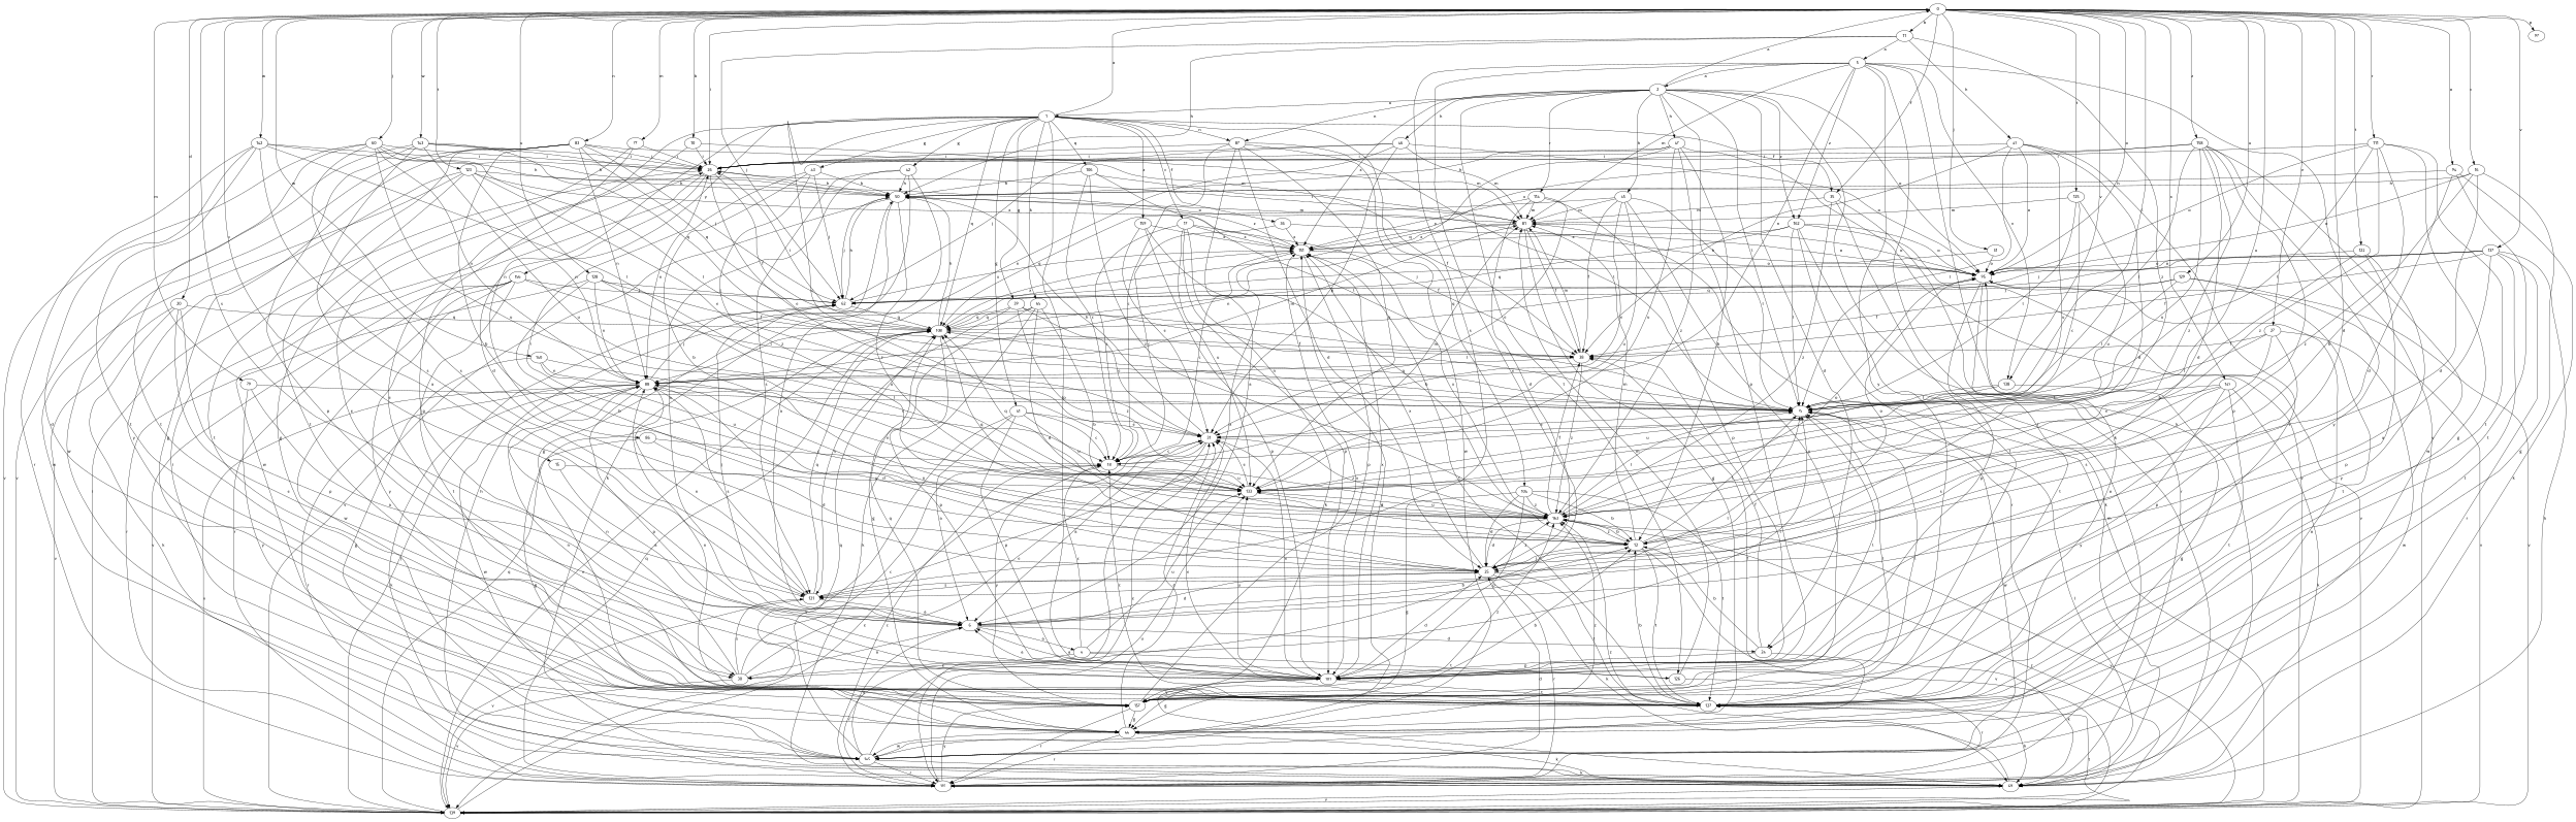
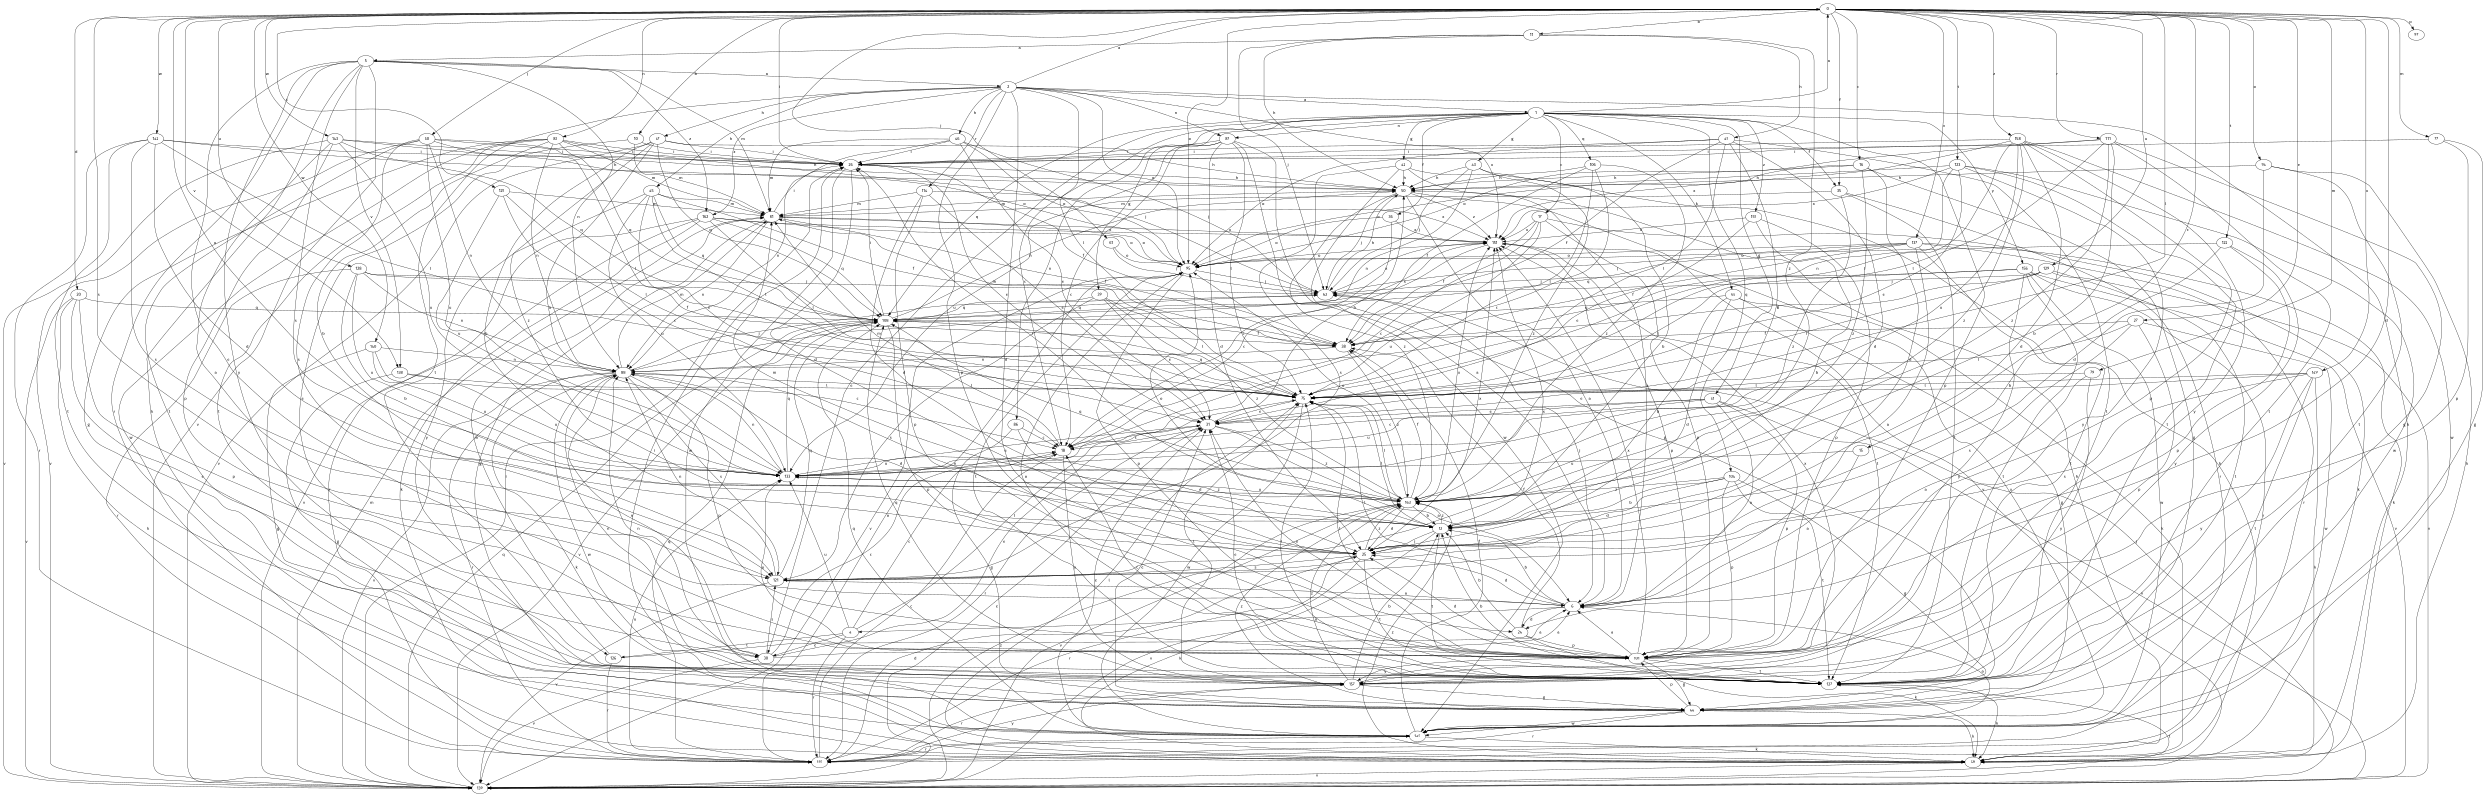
  strict digraph {
    fontname="Fira Sans"
    node [fontname="Fira Sans"]
    edge [fontname="Fira Sans"]
    0
    10
    11
    15
    16
    20
    24
    27
    35
    n10 [label=26]
    60
    61
    75
    77
    79
    83
    94
    95
    97
    111
    121
    122
    123
    125
    128
    129
    133
    137
    138
    140
    142
    143
    149
    158
    30
    81
    5
    62
    49
    50
    163
    6
    25
    44
    101
    108
    69
    139
    12
    38
    145
    115
    127
    31
    88
    157
    151
    18
    1
    17
    36
    39
    41
    42
    43
    65
    86
    87
    104
    106
    156
    159
    2
    45
    46
    47
    114
    126
    162
    4
    0 -> 10 [label=b]
    0 -> 11 [label=b]
    0 -> 15 [label=c]
    0 -> 16 [label=c]
    0 -> 20 [label=d]
    0 -> 24 [label=d]
    0 -> 27 [label=e]
    0 -> 35 [label=f]
    0 -> n10 [label=i]
    0 -> 60 [label=j]
    0 -> 61 [label=j]
    0 -> 75 [label=l]
    0 -> 77 [label=m]
    0 -> 79 [label=m]
    0 -> 83 [label=n]
    0 -> 94 [label=o]
    0 -> 95 [label=o]
    0 -> 97 [label=p]
    0 -> 111 [label=r]
    0 -> 121 [label=s]
    0 -> 122 [label=t]
    0 -> 123 [label=t]
    0 -> 125 [label=t]
    0 -> 128 [label=u]
    0 -> 129 [label=u]
    0 -> 133 [label=u]
    0 -> 137 [label=v]
    0 -> 138 [label=v]
    0 -> 140 [label=w]
    0 -> 142 [label=w]
    0 -> 143 [label=w]
    0 -> 149 [label=x]
    0 -> 158 [label=z]
    10 -> n10 [label=i]
    10 -> 30 [label=e]
    10 -> 81 [label=m]
    11 -> 5 [label=a]
    11 -> 62 [label=j]
    11 -> 49 [label=h]
    11 -> 50 [label=h]
    11 -> 163 [label=z]
    15 -> 133 [label=u]
    15 -> 6 [label=a]
    16 -> 95 [label=o]
    16 -> 50 [label=h]
    16 -> 163 [label=z]
    16 -> 25 [label=d]
    16 -> 44 [label=g]
    20 -> 30 [label=e]
    20 -> 101 [label=p]
    20 -> 108 [label=q]
    20 -> 69 [label=k]
    20 -> 139 [label=v]
    24 -> 101 [label=p]
    24 -> 69 [label=k]
    24 -> 12 [label=b]
    24 -> 38 [label=f]
    27 -> 75 [label=l]
    27 -> 121 [label=s]
    27 -> 101 [label=p]
    27 -> 38 [label=f]
    27 -> 145 [label=w]
    35 -> 81 [label=m]
    35 -> 163 [label=z]
    35 -> 115 [label=r]
    35 -> 127 [label=t]
    n10 -> 50 [label=h]
    n10 -> 25 [label=d]
    n10 -> 38 [label=f]
    n10 -> 145 [label=w]
    n10 -> 31 [label=e]
    60 -> n10 [label=i]
    60 -> 75 [label=l]
    60 -> 121 [label=s]
    60 -> 133 [label=u]
    60 -> 50 [label=h]
    60 -> 139 [label=v]
    60 -> 127 [label=t]
    60 -> 88 [label=n]
    61 -> 95 [label=o]
    61 -> 62 [label=j]
    75 -> 108 [label=q]
    75 -> 145 [label=w]
    75 -> 31 [label=e]
    77 -> n10 [label=i]
    77 -> 44 [label=g]
    77 -> 101 [label=p]
    79 -> 75 [label=l]
    79 -> 6 [label=a]
    79 -> 157 [label=y]
    83 -> n10 [label=i]
    83 -> 81 [label=m]
    83 -> 62 [label=j]
    83 -> 44 [label=g]
    83 -> 108 [label=q]
    83 -> 12 [label=b]
    83 -> 145 [label=w]
    83 -> 127 [label=t]
    83 -> 88 [label=n]
    94 -> 50 [label=h]
    94 -> 25 [label=d]
    94 -> 69 [label=k]
    94 -> 127 [label=t]
    95 -> 62 [label=j]
    95 -> 101 [label=p]
    95 -> 139 [label=v]
    95 -> 127 [label=t]
    111 -> n10 [label=i]
    111 -> 75 [label=l]
    111 -> 95 [label=o]
    111 -> 163 [label=z]
    111 -> 44 [label=g]
    111 -> 12 [label=b]
    111 -> 127 [label=t]
    121 -> 6 [label=a]
    121 -> 108 [label=q]
    121 -> 139 [label=v]
    121 -> 88 [label=n]
    121 -> 151 [label=x]
    122 -> 95 [label=o]
    122 -> 101 [label=p]
    122 -> 12 [label=b]
    122 -> 157 [label=y]
    123 -> 50 [label=h]
    123 -> 145 [label=w]
    123 -> 127 [label=t]
    123 -> 31 [label=e]
    123 -> 88 [label=n]
    123 -> 157 [label=y]
    123 -> 151 [label=x]
    125 -> 75 [label=l]
    125 -> 133 [label=u]
    125 -> 81 [label=m]
    125 -> 18 [label=c]
    128 -> 133 [label=u]
    128 -> 62 [label=j]
    128 -> 12 [label=b]
    128 -> 38 [label=f]
    128 -> 115 [label=r]
    128 -> 88 [label=n]
    129 -> 75 [label=l]
    129 -> 62 [label=j]
    129 -> 139 [label=v]
    129 -> 38 [label=f]
    129 -> 127 [label=t]
    133 -> 163 [label=z]
    133 -> 108 [label=q]
    133 -> 31 [label=e]
    133 -> 88 [label=n]
    137 -> 95 [label=o]
    137 -> 62 [label=j]
    137 -> 6 [label=a]
    137 -> 108 [label=q]
    137 -> 69 [label=k]
    137 -> 38 [label=f]
    137 -> 115 [label=r]
    137 -> 127 [label=t]
    138 -> 75 [label=l]
    138 -> 133 [label=u]
    138 -> 44 [label=g]
    140 -> 133 [label=u]
    140 -> 44 [label=g]
    140 -> 88 [label=n]
    140 -> 18 [label=c]
    142 -> n10 [label=i]
    142 -> 75 [label=l]
    142 -> 121 [label=s]
    142 -> 50 [label=h]
-   142 -> 157 [label=d]
+   142 -> 25 [label=d]
    142 -> 115 [label=r]
    142 -> 127 [label=t]
    143 -> n10 [label=i]
    143 -> 95 [label=o]
    143 -> 133 [label=u]
    143 -> 6 [label=a]
    143 -> 101 [label=p]
    143 -> 108 [label=q]
    143 -> 139 [label=v]
    149 -> 75 [label=l]
    149 -> 121 [label=s]
    149 -> 69 [label=k]
    149 -> 127 [label=t]
    149 -> 31 [label=e]
    149 -> 157 [label=y]
    158 -> n10 [label=i]
    158 -> 75 [label=l]
    158 -> 133 [label=u]
    158 -> 163 [label=z]
    158 -> 25 [label=d]
    158 -> 101 [label=p]
    158 -> 145 [label=w]
    158 -> 157 [label=y]
    158 -> 151 [label=x]
    30 -> 121 [label=s]
    30 -> 6 [label=a]
    30 -> 139 [label=v]
    30 -> 31 [label=e]
    30 -> 88 [label=n]
    30 -> 18 [label=c]
    81 -> n10 [label=i]
    81 -> 95 [label=o]
    81 -> 44 [label=g]
    81 -> 38 [label=f]
    81 -> 88 [label=n]
    81 -> 151 [label=x]
    5 -> 121 [label=s]
    5 -> 138 [label=v]
    5 -> 30 [label=e]
    5 -> 81 [label=m]
    5 -> 69 [label=k]
    5 -> 139 [label=v]
    5 -> 115 [label=r]
    5 -> 88 [label=n]
    5 -> 157 [label=y]
    5 -> 2 [label=a]
    5 -> 162 [label=z]
    62 -> 50 [label=h]
    62 -> 108 [label=q]
    62 -> 151 [label=x]
    49 -> n10 [label=i]
    49 -> 75 [label=l]
    49 -> 95 [label=o]
    49 -> 133 [label=u]
    49 -> 25 [label=d]
-   49 -> 38 [label=h]
+   49 -> 38 [label=f]
    49 -> 127 [label=t]
    50 -> 81 [label=m]
    50 -> 62 [label=j]
    50 -> 163 [label=z]
    50 -> 6 [label=a]
    50 -> 139 [label=v]
    50 -> 151 [label=z]
    163 -> n10 [label=i]
    163 -> 75 [label=l]
    163 -> 95 [label=o]
    163 -> 133 [label=u]
    163 -> 25 [label=d]
    163 -> 108 [label=q]
    163 -> 139 [label=v]
    163 -> 12 [label=b]
    163 -> 38 [label=f]
    163 -> 151 [label=x]
    6 -> 24 [label=d]
    6 -> 75 [label=l]
    6 -> 62 [label=j]
    6 -> 25 [label=d]
    6 -> 12 [label=b]
    6 -> 4 [label=a]
    25 -> 121 [label=s]
    25 -> 163 [label=z]
    25 -> 69 [label=k]
    25 -> 115 [label=r]
    25 -> 127 [label=t]
    25 -> 88 [label=n]
    25 -> 151 [label=x]
    44 -> 163 [label=z]
+   44 -> 101 [label=p]
    44 -> 69 [label=k]
    44 -> 145 [label=w]
    44 -> 115 [label=r]
    44 -> 31 [label=e]
    101 -> 75 [label=l]
    101 -> 133 [label=u]
    101 -> 6 [label=a]
    101 -> 25 [label=d]
    101 -> 44 [label=g]
    101 -> 127 [label=t]
    101 -> 31 [label=e]
    101 -> 157 [label=y]
    101 -> 151 [label=x]
    108 -> n10 [label=i]
    108 -> 50 [label=h]
    108 -> 101 [label=p]
    108 -> 139 [label=v]
    108 -> 38 [label=f]
    108 -> 151 [label=x]
    69 -> 75 [label=l]
    69 -> 50 [label=h]
    69 -> 163 [label=z]
    69 -> 139 [label=v]
    139 -> n10 [label=i]
    139 -> 81 [label=m]
    139 -> 62 [label=j]
    139 -> 163 [label=z]
    139 -> 108 [label=q]
    139 -> 127 [label=t]
    139 -> 31 [label=e]
    12 -> 75 [label=l]
    12 -> 95 [label=o]
    12 -> 81 [label=m]
    12 -> 163 [label=z]
    12 -> 25 [label=j]
    12 -> 139 [label=v]
    12 -> 127 [label=t]
    38 -> 81 [label=m]
    38 -> 163 [label=z]
    38 -> 88 [label=n]
    145 -> n10 [label=i]
    145 -> 6 [label=a]
    145 -> 108 [label=q]
    145 -> 69 [label=k]
    145 -> 38 [label=f]
    145 -> 115 [label=r]
    145 -> 31 [label=e]
    145 -> 151 [label=x]
    115 -> 95 [label=o]
    115 -> 133 [label=u]
    115 -> 25 [label=d]
    115 -> 108 [label=q]
    115 -> 157 [label=y]
    115 -> 18 [label=c]
    127 -> 75 [label=l]
    127 -> 95 [label=o]
    127 -> 69 [label=k]
    127 -> 12 [label=b]
    127 -> 31 [label=e]
    127 -> 88 [label=n]
    127 -> 18 [label=c]
    31 -> 50 [label=h]
    31 -> 163 [label=z]
    31 -> 6 [label=a]
    31 -> 115 [label=r]
    31 -> 18 [label=c]
    88 -> 75 [label=l]
    88 -> 121 [label=s]
    88 -> 81 [label=m]
    88 -> 62 [label=j]
    88 -> 25 [label=d]
    88 -> 101 [label=p]
    88 -> 69 [label=k]
    88 -> 139 [label=v]
    88 -> 145 [label=w]
    88 -> 115 [label=r]
    157 -> 75 [label=l]
    157 -> 163 [label=z]
    157 -> 44 [label=g]
    157 -> 108 [label=q]
    157 -> 12 [label=b]
    157 -> 115 [label=r]
    157 -> 88 [label=n]
    157 -> 151 [label=x]
    151 -> 95 [label=o]
    151 -> 101 [label=p]
    151 -> 127 [label=t]
    151 -> 18 [label=c]
    18 -> 133 [label=u]
    18 -> 81 [label=m]
    18 -> 157 [label=y]
    1 -> 0 [label=a]
    1 -> 35 [label=f]
    1 -> 30 [label=e]
    1 -> 101 [label=p]
    1 -> 108 [label=q]
    1 -> 18 [label=c]
    1 -> 17 [label=c]
    1 -> 36 [label=f]
    1 -> 39 [label=g]
    1 -> 41 [label=g]
    1 -> 42 [label=g]
    1 -> 43 [label=g]
    1 -> 65 [label=k]
    1 -> 86 [label=n]
    1 -> 87 [label=n]
    1 -> 104 [label=q]
    1 -> 106 [label=q]
    1 -> 156 [label=y]
    1 -> 159 [label=z]
    17 -> 133 [label=u]
    17 -> 101 [label=p]
    17 -> 69 [label=k]
    17 -> 38 [label=f]
    17 -> 151 [label=x]
    17 -> 18 [label=c]
    36 -> 95 [label=o]
    36 -> 151 [label=x]
    36 -> 18 [label=c]
    39 -> 75 [label=l]
    39 -> 121 [label=s]
    39 -> 163 [label=z]
    39 -> 108 [label=q]
    39 -> 31 [label=e]
    41 -> 133 [label=u]
    41 -> 6 [label=a]
    41 -> 101 [label=p]
    41 -> 139 [label=v]
    41 -> 31 [label=e]
    41 -> 18 [label=c]
    42 -> 121 [label=s]
    42 -> 50 [label=h]
    42 -> 6 [label=a]
    42 -> 44 [label=g]
    42 -> 69 [label=k]
    43 -> 62 [label=j]
    43 -> 50 [label=h]
    43 -> 163 [label=z]
    43 -> 12 [label=b]
    43 -> 88 [label=n]
    65 -> 25 [label=d]
    65 -> 44 [label=g]
    65 -> 108 [label=q]
    65 -> 69 [label=k]
    65 -> 12 [label=b]
    86 -> 25 [label=d]
    86 -> 44 [label=g]
    86 -> 18 [label=c]
    87 -> n10 [label=i]
    87 -> 75 [label=l]
    87 -> 133 [label=u]
    87 -> 6 [label=a]
    87 -> 25 [label=d]
    87 -> 145 [label=w]
    87 -> 18 [label=c]
    104 -> 163 [label=z]
    104 -> 25 [label=d]
    104 -> 44 [label=g]
    104 -> 101 [label=p]
    104 -> 12 [label=b]
    104 -> 127 [label=t]
    106 -> 75 [label=l]
    106 -> 50 [label=h]
    106 -> 163 [label=z]
    106 -> 38 [label=f]
    106 -> 18 [label=c]
    156 -> 75 [label=l]
    156 -> 62 [label=j]
    156 -> 139 [label=v]
    156 -> 145 [label=w]
    156 -> 115 [label=r]
    156 -> 127 [label=t]
    156 -> 157 [label=y]
    159 -> 101 [label=p]
    159 -> 12 [label=b]
    159 -> 31 [label=e]
    159 -> 151 [label=x]
    2 -> 0 [label=a]
    2 -> 24 [label=d]
    2 -> 75 [label=l]
    2 -> 95 [label=o]
    2 -> 101 [label=p]
    2 -> 69 [label=k]
    2 -> 151 [label=x]
    2 -> 1 [label=a]
    2 -> 87 [label=n]
    2 -> 45 [label=h]
    2 -> 46 [label=h]
    2 -> 47 [label=h]
    2 -> 114 [label=r]
    2 -> 126 [label=t]
    2 -> 162 [label=z]
    45 -> 75 [label=l]
    45 -> 133 [label=u]
    45 -> 81 [label=m]
    45 -> 108 [label=q]
    45 -> 38 [label=f]
    45 -> 31 [label=e]
    45 -> 157 [label=y]
    46 -> n10 [label=i]
    46 -> 95 [label=o]
    46 -> 81 [label=m]
    46 -> 62 [label=j]
    46 -> 31 [label=e]
    46 -> 88 [label=n]
    47 -> n10 [label=i]
    47 -> 133 [label=u]
    47 -> 50 [label=h]
    47 -> 163 [label=z]
    47 -> 108 [label=q]
    47 -> 139 [label=v]
    47 -> 12 [label=b]
    114 -> 81 [label=m]
    114 -> 25 [label=d]
    114 -> 101 [label=p]
    114 -> 31 [label=e]
    114 -> 151 [label=x]
    126 -> 81 [label=m]
    126 -> 6 [label=a]
    126 -> 115 [label=r]
    162 -> 75 [label=l]
    162 -> 95 [label=o]
    162 -> 108 [label=q]
    162 -> 69 [label=k]
    162 -> 139 [label=v]
    162 -> 115 [label=r]
    162 -> 151 [label=x]
    4 -> 75 [label=l]
    4 -> 133 [label=u]
    4 -> 30 [label=e]
    4 -> 115 [label=r]
    4 -> 18 [label=c]
    4 -> 126 [label=t]
  }
